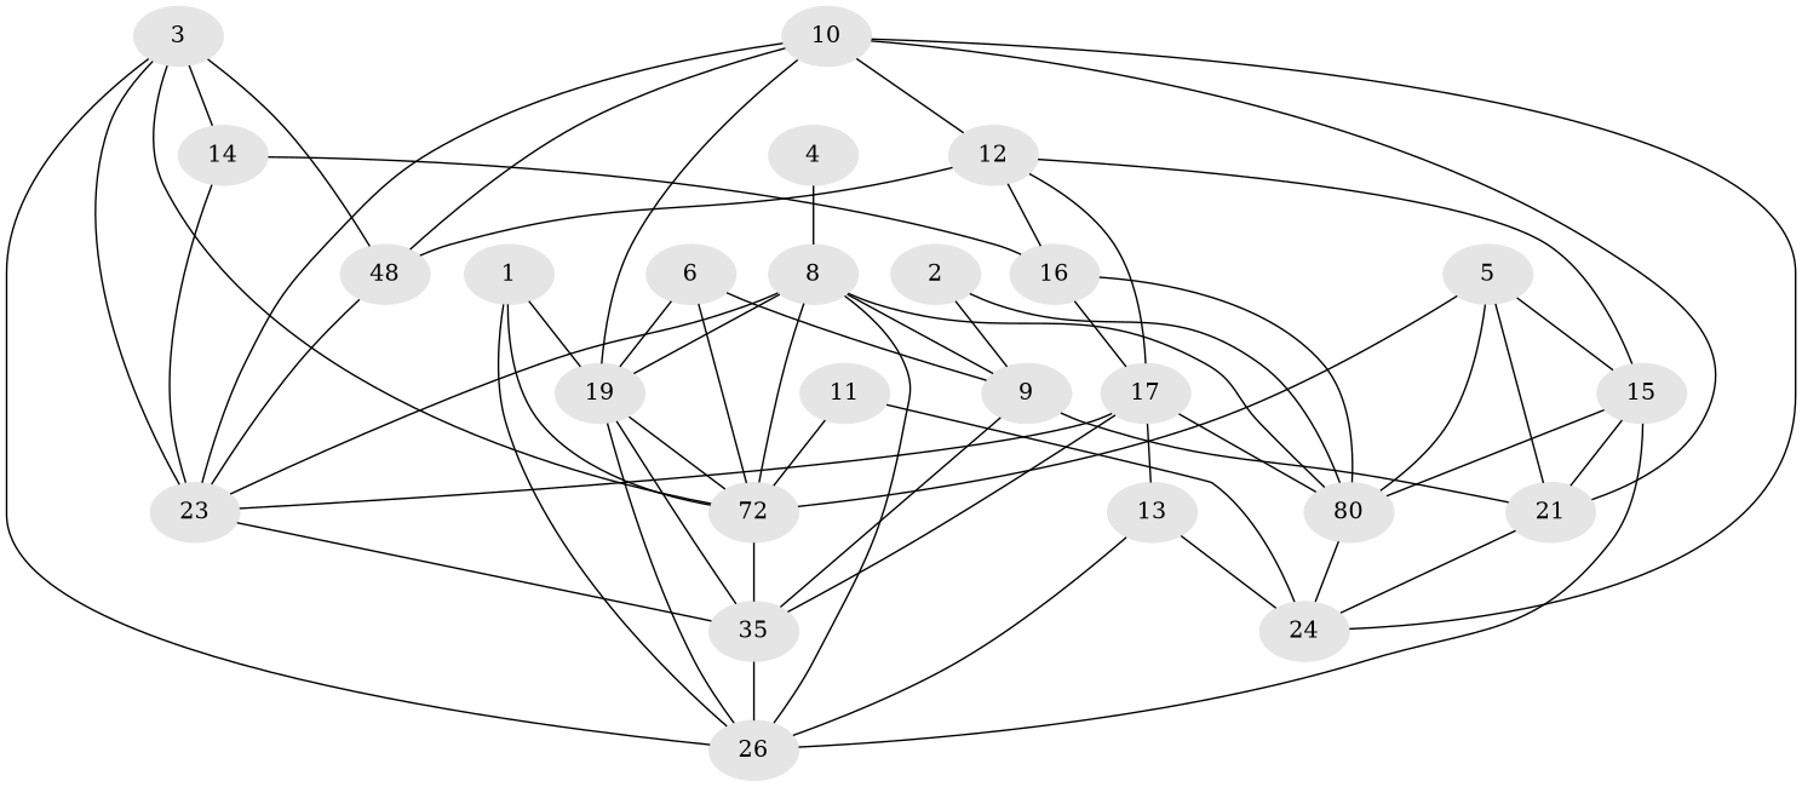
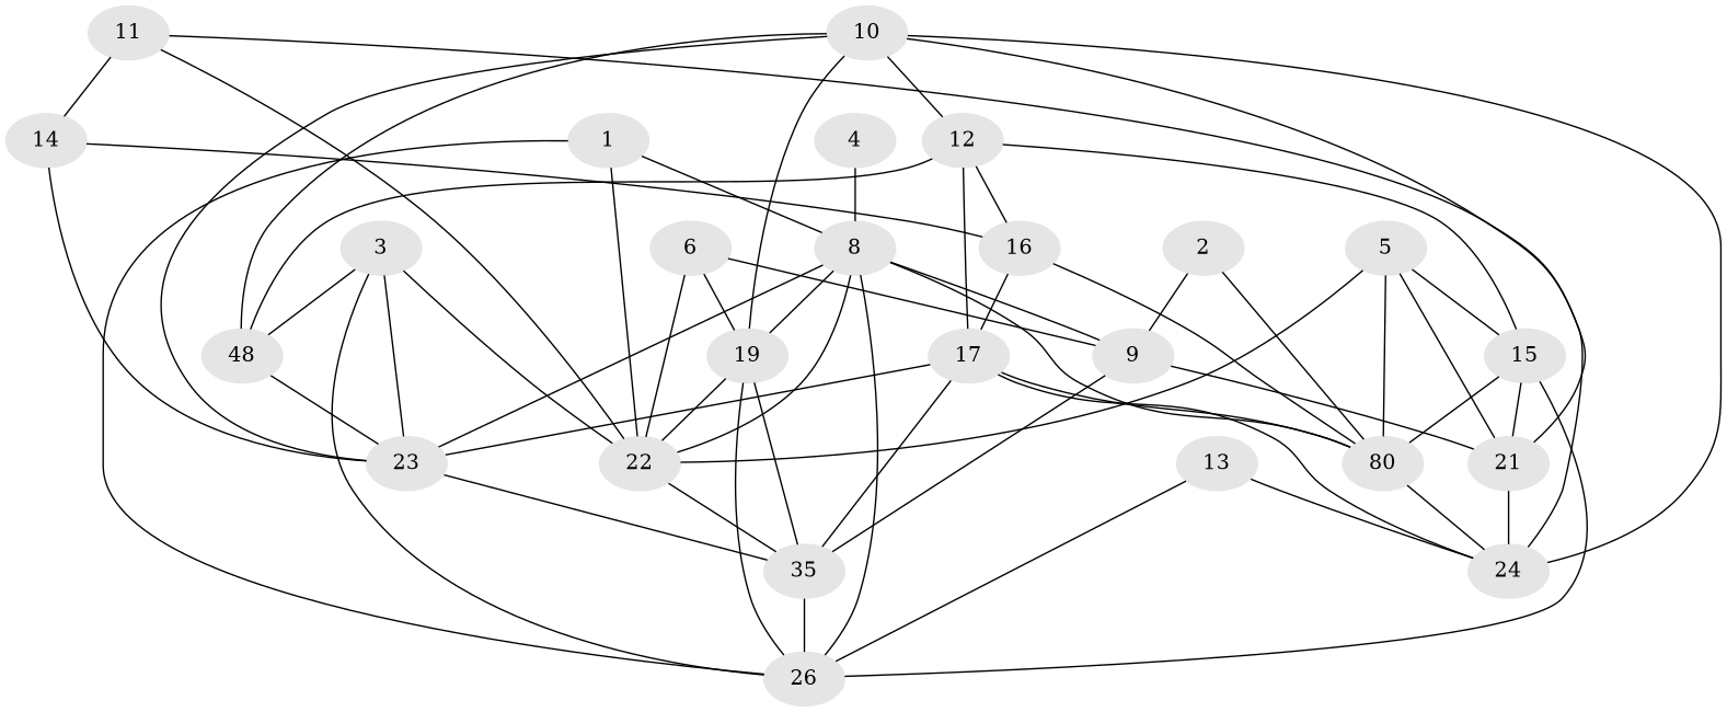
  graph {
    node [color=gray90 style=filled]
    edge [weight=1.0]
    1
    8
-   22 [label=72]
+   22
    26
    9
    n6 [label=80]
    23
    19
    n9 [label=35]
    2
    21
    16
    17
    24
    3
    n16 [label=48]
    4
    5
    15
    6
    10
    12
    14
    11
    13
-   1 -- 19
+   1 -- 8
    1 -- 22
    1 -- 26
    8 -- 22
    8 -- 26
    8 -- 9
    8 -- n6
    8 -- 23
    8 -- 19
    22 -- n9
    9 -- n9
    9 -- 21
    n6 -- 24
    23 -- n9
    19 -- 22
    19 -- 26
    19 -- n9
    n9 -- 26
    2 -- 9
    2 -- n6
    21 -- 24
    16 -- n6
    16 -- 17
    17 -- n6
    17 -- 23
    17 -- n9
-   17 -- 13
+   17 -- 24
    3 -- 22
    3 -- 26
    3 -- 23
    3 -- n16
    n16 -- 23
    4 -- 8
    5 -- 22
    5 -- n6 [weight=2.0]
    5 -- 21
    5 -- 15
    15 -- 26
    15 -- n6
    15 -- 21
    6 -- 22
    6 -- 9
    6 -- 19
    10 -- 23 [weight=2.0]
    10 -- 19
    10 -- 21
    10 -- 24
    10 -- n16
    10 -- 12 [weight=2.0]
    12 -- 16
    12 -- 17
    12 -- n16
    12 -- 15
    14 -- 23 [weight=2.0]
    14 -- 16 [weight=2.0]
    11 -- 22
    11 -- 24 [weight=2.0]
-   3 -- 14 [weight=2.0]
+   11 -- 14 [weight=2.0]
    13 -- 26
    13 -- 24
  }
